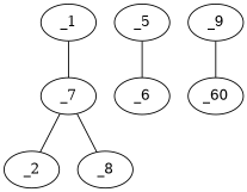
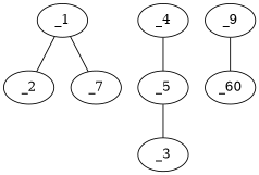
  graph {
    node [charge=0 chem=1 symbol="C  " x=2.866 y=0.5]
    edge [valence=1]
    _1 [chem=4 symbol="N  " y=1]
    _2 [x=2]
    _7 [y=2]
-   _6 [x=3.7321]
-   _8 [chem=5 symbol="S  " x=3.7321 y=2.5]
+   _6 [x=3.7321 label=_3]
+   _4 [chem=4 symbol="N  " y=-1]
    _5 [x=3.7321 y=-0.5]
    _9 [y=-2]
    n9 [chem=5 label=_60 symbol="S  " x=2 y=-2.5]
-   _7 -- _2
+   _1 -- _2
    _1 -- _7
-   _7 -- _8 [valence=2]
+   _4 -- _5
    _5 -- _6
    _9 -- n9 [valence=2]
  }
